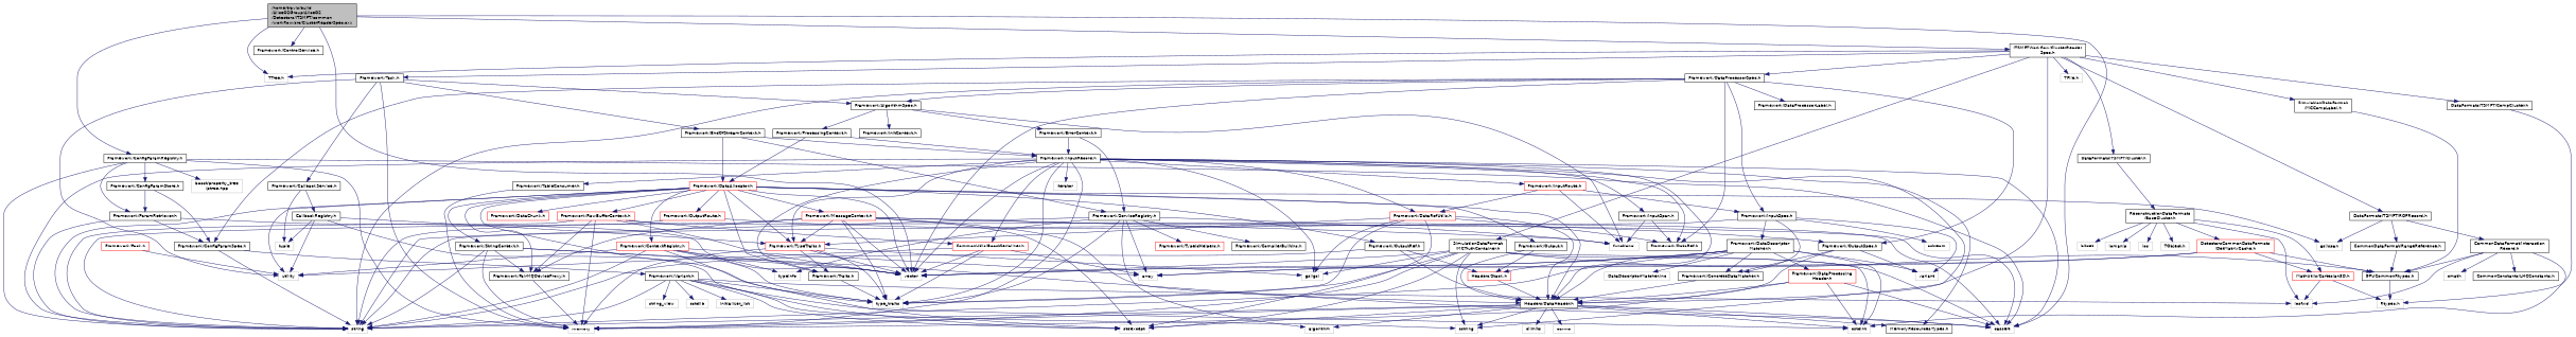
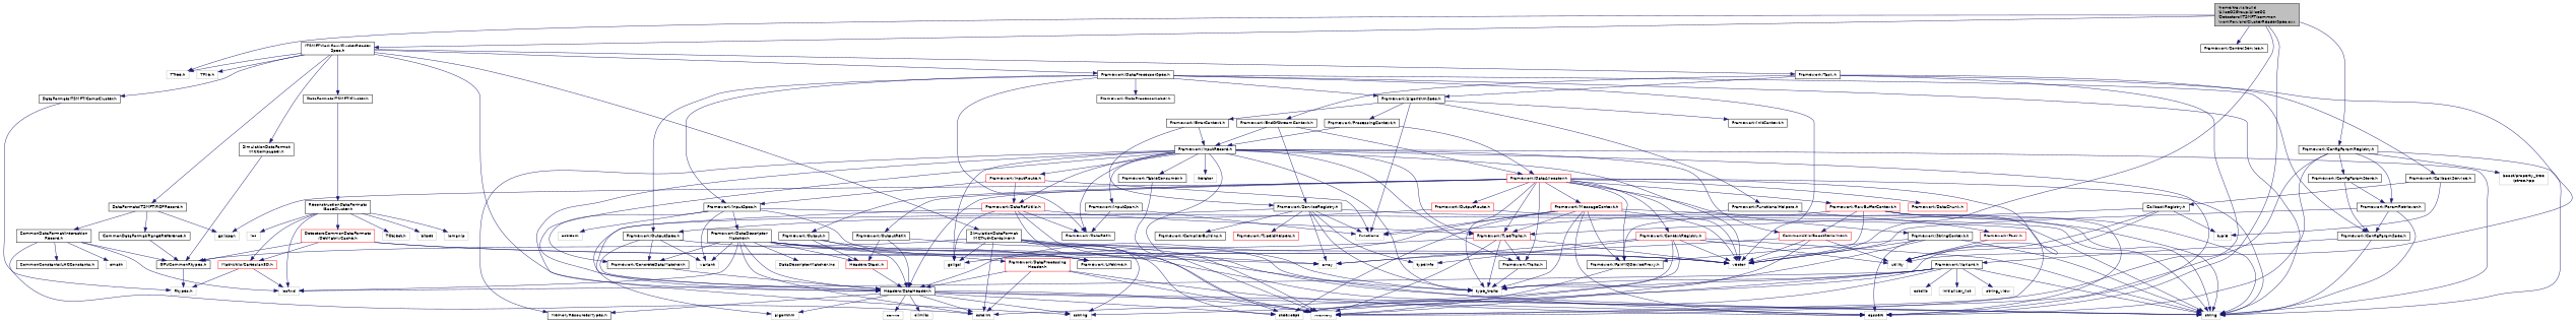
  digraph {
    node [color=black fontname=Helvetica fontsize=10 shape=record]
    edge [color=midnightblue fontname=Helvetica fontsize=10 labelfontname=Helvetica labelfontsize=10 style=solid]
    n1 [fillcolor=grey75 fontcolor=black height=0.2 label="/home/travis/build\l/AliceO2Group/AliceO2\l/Detectors/ITSMFT/common\l/workflow/src/ClusterReaderSpec.cxx" style=filled width=0.4]
    n2 [color=grey75 height=0.2 label=vector width=0.4]
    n3 [color=grey75 height=0.2 label="TTree.h" width=0.4]
    n4 [height=0.2 label="Framework/ControlService.h" width=0.4]
    n5 [height=0.2 label="Framework/ConfigParamRegistry.h" width=0.4]
    n6 [color=grey75 height=0.2 label=cassert width=0.4]
    n7 [height=0.2 label="ITSMFTWorkflow/ClusterReader\lSpec.h" width=0.4]
    n8 [height=0.2 label="Framework/ParamRetriever.h" width=0.4]
    n9 [color=grey75 height=0.2 label=string width=0.4]
    n10 [height=0.2 label="Framework/ConfigParamStore.h" width=0.4]
    n11 [color=grey75 height=0.2 label="boost/property_tree\l/ptree.hpp" width=0.4]
    n12 [color=grey75 height=0.2 label=memory width=0.4]
    n13 [color=grey75 height=0.2 label="TFile.h" width=0.4]
    n14 [height=0.2 label="Framework/DataProcessorSpec.h" width=0.4]
    n15 [height=0.2 label="Headers/DataHeader.h" width=0.4]
    n16 [height=0.2 label="Framework/Task.h" width=0.4]
    n17 [height=0.2 label="DataFormatsITSMFT/CompCluster.h" width=0.4]
    n18 [height=0.2 label="DataFormatsITSMFT/Cluster.h" width=0.4]
    n19 [height=0.2 label="SimulationDataFormat\l/MCCompLabel.h" width=0.4]
    n20 [height=0.2 label="SimulationDataFormat\l/MCTruthContainer.h" width=0.4]
    n21 [height=0.2 label="DataFormatsITSMFT/ROFRecord.h" width=0.4]
    n22 [height=0.2 label="Framework/ConfigParamSpec.h" width=0.4]
    n23 [height=0.2 label="Framework/Variant.h" width=0.4]
    n24 [color=grey75 height=0.2 label=type_traits width=0.4]
    n25 [color=grey75 height=0.2 label=cstring width=0.4]
    n26 [color=grey75 height=0.2 label=cstdint width=0.4]
    n27 [color=grey75 height=0.2 label=cstdlib width=0.4]
    n28 [color=grey75 height=0.2 label=stdexcept width=0.4]
    n29 [color=grey75 height=0.2 label=iosfwd width=0.4]
    n30 [color=grey75 height=0.2 label=initializer_list width=0.4]
    n31 [color=grey75 height=0.2 label=string_view width=0.4]
    n32 [height=0.2 label="Framework/AlgorithmSpec.h" width=0.4]
    n33 [height=0.2 label="Framework/DataRef.h" width=0.4]
    n34 [height=0.2 label="Framework/InputSpec.h" width=0.4]
    n35 [height=0.2 label="Framework/OutputSpec.h" width=0.4]
    n36 [height=0.2 label="Framework/DataProcessorLabel.h" width=0.4]
    n37 [height=0.2 label="MemoryResources/Types.h" width=0.4]
    n38 [color=grey75 height=0.2 label=algorithm width=0.4]
    n39 [color=grey75 height=0.2 label=climits width=0.4]
    n40 [color=grey75 height=0.2 label=cerrno width=0.4]
    n41 [color=grey75 height=0.2 label=utility width=0.4]
    n42 [height=0.2 label="Framework/CallbackService.h" width=0.4]
    n43 [height=0.2 label="Framework/EndOfStreamContext.h" width=0.4]
    n44 [color=grey75 height=0.2 label="Rtypes.h" width=0.4]
    n45 [height=0.2 label="ReconstructionDataFormats\l/BaseCluster.h" width=0.4]
    n46 [height=0.2 label="GPUCommonRtypes.h" width=0.4]
    n47 [color=grey75 height=0.2 label="gsl/gsl" width=0.4]
    n48 [color=grey75 height=0.2 label="gsl/span" width=0.4]
    n49 [height=0.2 label="CommonDataFormat/RangeReference.h" width=0.4]
    n50 [height=0.2 label="CommonDataFormat/Interaction\lRecord.h" width=0.4]
    n51 [height=0.2 label="Framework/ProcessingContext.h" width=0.4]
    n52 [color=grey75 height=0.2 label=functional width=0.4]
    n53 [height=0.2 label="Framework/ErrorContext.h" width=0.4]
    n54 [height=0.2 label="Framework/InitContext.h" width=0.4]
+   n55 [height=0.2 label="Framework/FunctionalHelpers.h" width=0.4]
+   n56 [height=0.2 label="Framework/Lifetime.h" width=0.4]
    n57 [height=0.2 label="Framework/ConcreteDataMatcher.h" width=0.4]
    n58 [height=0.2 label="Framework/DataDescriptor\lMatcher.h" width=0.4]
    n59 [color=grey75 height=0.2 label=variant width=0.4]
    n60 [color=grey75 height=0.2 label=ostream width=0.4]
    n61 [height=0.2 label="Framework/InputRecord.h" width=0.4]
    n62 [color=red height=0.2 label="Framework/DataAllocator.h" width=0.4]
    n63 [height=0.2 label="Framework/ServiceRegistry.h" width=0.4]
    n64 [color=red height=0.2 label="Framework/Pack.h" width=0.4]
    n65 [color=red height=0.2 label="Framework/DataRefUtils.h" width=0.4]
    n66 [color=red height=0.2 label="Framework/TypeTraits.h" width=0.4]
    n67 [height=0.2 label="Framework/Traits.h" width=0.4]
    n68 [color=red height=0.2 label="Framework/InputRoute.h" width=0.4]
    n69 [height=0.2 label="Framework/InputSpan.h" width=0.4]
    n70 [height=0.2 label="Framework/TableConsumer.h" width=0.4]
    n71 [color=red height=0.2 label="CommonUtils/BoostSerializer.h" width=0.4]
    n72 [color=grey75 height=0.2 label=iterator width=0.4]
    n73 [color=red height=0.2 label="Framework/ContextRegistry.h" width=0.4]
    n74 [color=red height=0.2 label="Framework/MessageContext.h" width=0.4]
    n75 [height=0.2 label="Framework/FairMQDeviceProxy.h" width=0.4]
    n76 [height=0.2 label="Framework/StringContext.h" width=0.4]
    n77 [color=red height=0.2 label="Framework/RawBufferContext.h" width=0.4]
    n78 [height=0.2 label="Framework/Output.h" width=0.4]
    n79 [height=0.2 label="Framework/OutputRef.h" width=0.4]
    n80 [color=red height=0.2 label="Framework/OutputRoute.h" width=0.4]
    n81 [color=red height=0.2 label="Framework/DataChunk.h" width=0.4]
    n82 [color=grey75 height=0.2 label=array width=0.4]
    n83 [color=red height=0.2 label="Framework/DataProcessing\lHeader.h" width=0.4]
    n84 [color=red height=0.2 label="Headers/Stack.h" width=0.4]
    n85 [color=grey75 height=0.2 label="DataDescriptorMatcher.inc" width=0.4]
    n86 [color=grey75 height=0.2 label=typeinfo width=0.4]
    n87 [height=0.2 label="Framework/CompilerBuiltins.h" width=0.4]
    n88 [color=red height=0.2 label="Framework/TypeIdHelpers.h" width=0.4]
    n89 [height=0.2 label="CallbackRegistry.h" width=0.4]
    n90 [color=grey75 height=0.2 label=tuple width=0.4]
    n91 [color=grey75 height=0.2 label="TObject.h" width=0.4]
    n92 [color=grey75 height=0.2 label=bitset width=0.4]
    n93 [color=grey75 height=0.2 label=iomanip width=0.4]
    n94 [color=grey75 height=0.2 label=ios width=0.4]
    n95 [color=red height=0.2 label="DetectorsCommonDataFormats\l/DetMatrixCache.h" width=0.4]
    n96 [color=red height=0.2 label="MathUtils/Cartesian3D.h" width=0.4]
    n97 [color=grey75 height=0.2 label=cmath width=0.4]
    n98 [height=0.2 label="CommonConstants/LHCConstants.h" width=0.4]
    n1 -> n2
    n1 -> n3
    n1 -> n4
    n1 -> n5
    n1 -> n6
    n1 -> n7
    n5 -> n6
    n5 -> n8
    n5 -> n9
    n5 -> n10
    n5 -> n11
    n5 -> n12
    n7 -> n3
    n7 -> n13
    n7 -> n14
    n7 -> n15
    n7 -> n16
    n7 -> n17
    n7 -> n18
    n7 -> n19
    n7 -> n20
    n7 -> n21
    n8 -> n2
    n8 -> n9
    n8 -> n22
    n10 -> n8
    n10 -> n22
    n14 -> n2
    n14 -> n9
    n14 -> n22
    n14 -> n32
    n14 -> n33
    n14 -> n34
    n14 -> n35
    n14 -> n36
    n15 -> n6
    n15 -> n9
    n15 -> n12
    n15 -> n25
    n15 -> n26
    n15 -> n28
    n15 -> n37
    n15 -> n38
    n15 -> n39
    n15 -> n40
    n16 -> n12
    n16 -> n32
    n16 -> n41
    n16 -> n42
    n16 -> n43
    n17 -> n44
    n18 -> n45
    n19 -> n46
    n20 -> n2
    n20 -> n6
    n20 -> n12
    n20 -> n24
    n20 -> n25
    n20 -> n26
    n20 -> n28
    n20 -> n46
    n20 -> n47
    n21 -> n48
    n21 -> n49
    n21 -> n50
    n22 -> n9
    n22 -> n23
    n23 -> n9
    n23 -> n24
    n23 -> n25
    n23 -> n26
    n23 -> n27
    n23 -> n28
    n23 -> n29
    n23 -> n30
    n23 -> n31
    n32 -> n51
    n32 -> n52
    n32 -> n53
    n32 -> n54
+   n32 -> n55
    n34 -> n9
+   n34 -> n56
    n34 -> n57
    n34 -> n58
    n34 -> n59
    n34 -> n60
    n35 -> n15
+   n35 -> n56
    n35 -> n57
    n35 -> n59
    n42 -> n89
    n42 -> n90
    n43 -> n61
    n43 -> n62
    n43 -> n63
    n45 -> n29
    n45 -> n91
    n45 -> n92
    n45 -> n93
    n45 -> n94
    n45 -> n95
    n45 -> n96
    n46 -> n44
    n49 -> n46
    n50 -> n26
    n50 -> n29
    n50 -> n46
    n50 -> n97
    n50 -> n98
    n51 -> n61
    n51 -> n62
    n53 -> n61
    n53 -> n63
+   n55 -> n52
+   n55 -> n64
    n57 -> n15
    n58 -> n2
    n58 -> n9
    n58 -> n15
    n58 -> n26
+   n58 -> n29
    n58 -> n57
    n58 -> n59
    n58 -> n82
    n58 -> n83
    n58 -> n84
    n58 -> n85
    n61 -> n2
    n61 -> n6
    n61 -> n9
    n61 -> n12
    n61 -> n15
    n61 -> n24
    n61 -> n25
    n61 -> n33
    n61 -> n37
    n61 -> n47
    n61 -> n65
    n61 -> n66
    n61 -> n67
    n61 -> n68
    n61 -> n69
    n61 -> n70
    n61 -> n71
    n61 -> n72
    n62 -> n2
    n62 -> n9
    n62 -> n15
    n62 -> n24
    n62 -> n41
    n62 -> n48
    n62 -> n66
    n62 -> n67
    n62 -> n73
    n62 -> n74
    n62 -> n75
    n62 -> n76
    n62 -> n77
    n62 -> n78
    n62 -> n79
    n62 -> n80
    n62 -> n81
    n63 -> n9
    n63 -> n24
    n63 -> n38
    n63 -> n52
    n63 -> n82
    n63 -> n86
    n63 -> n87
    n63 -> n88
    n64 -> n41
    n65 -> n15
    n65 -> n24
    n65 -> n28
    n65 -> n33
    n65 -> n47
    n65 -> n66
    n66 -> n2
    n66 -> n12
    n66 -> n24
    n66 -> n47
    n66 -> n67
    n67 -> n24
    n68 -> n34
    n68 -> n52
    n68 -> n65
    n69 -> n33
    n69 -> n52
    n70 -> n12
    n71 -> n2
    n71 -> n24
    n71 -> n41
    n71 -> n82
    n73 -> n2
    n73 -> n9
    n73 -> n24
    n73 -> n28
    n73 -> n41
    n73 -> n82
    n73 -> n86
    n74 -> n2
    n74 -> n6
    n74 -> n9
    n74 -> n15
    n74 -> n24
    n74 -> n28
    n74 -> n52
    n74 -> n66
    n74 -> n75
    n75 -> n12
    n76 -> n2
    n76 -> n6
    n76 -> n9
    n76 -> n12
    n76 -> n75
    n77 -> n2
    n77 -> n6
    n77 -> n9
    n77 -> n12
    n77 -> n71
    n77 -> n75
    n78 -> n15
+   n78 -> n56
    n78 -> n84
    n79 -> n9
    n79 -> n15
    n79 -> n84
    n80 -> n9
    n80 -> n35
    n83 -> n6
    n83 -> n12
    n83 -> n15
    n83 -> n26
    n84 -> n15
    n89 -> n28
    n89 -> n41
    n89 -> n66
    n89 -> n90
    n95 -> n2
    n95 -> n46
    n95 -> n82
    n95 -> n96
    n96 -> n29
    n96 -> n44
  }
